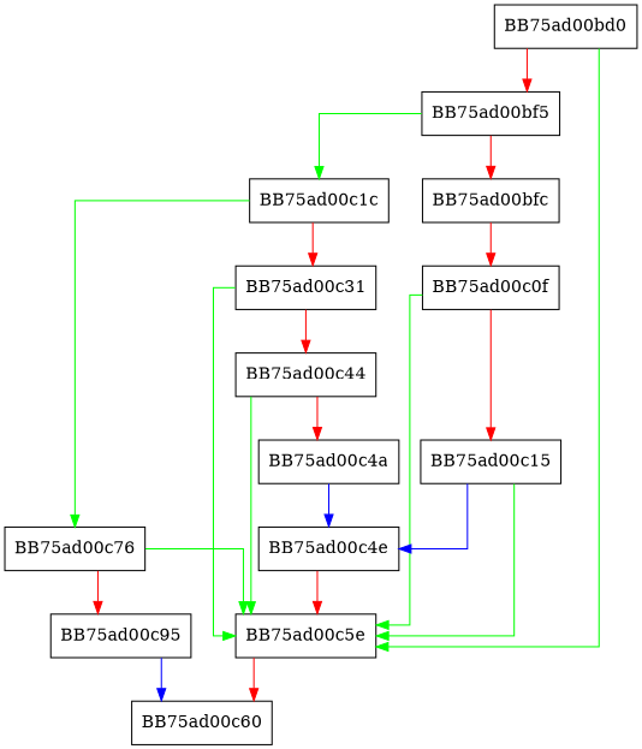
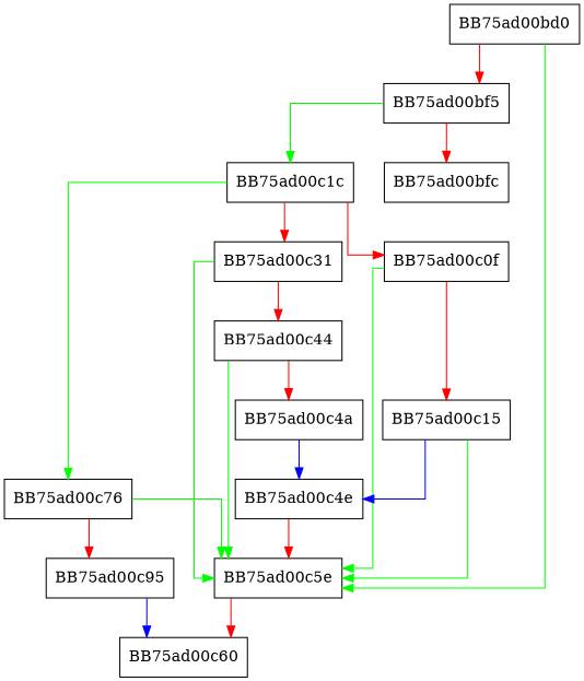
  digraph {
    splines=ortho
    node [shape=box]
    edge [color=red]
    BB75ad00bd0
    BB75ad00c5e
    BB75ad00bf5
    BB75ad00c60
    BB75ad00c1c
    BB75ad00bfc
    BB75ad00c76
    BB75ad00c31
    BB75ad00c0f
    BB75ad00c95
    BB75ad00c44
    BB75ad00c15
    BB75ad00c4e
    BB75ad00c4a
    BB75ad00bd0 -> BB75ad00c5e [color=green]
    BB75ad00bd0 -> BB75ad00bf5
    BB75ad00c5e -> BB75ad00c60
    BB75ad00bf5 -> BB75ad00c1c [color=green]
    BB75ad00bf5 -> BB75ad00bfc
    BB75ad00c1c -> BB75ad00c76 [color=green]
    BB75ad00c1c -> BB75ad00c31
-   BB75ad00bfc -> BB75ad00c0f
+   BB75ad00c1c -> BB75ad00c0f
    BB75ad00c76 -> BB75ad00c5e [color=green]
    BB75ad00c76 -> BB75ad00c95
    BB75ad00c31 -> BB75ad00c5e [color=green]
    BB75ad00c31 -> BB75ad00c44
    BB75ad00c0f -> BB75ad00c5e [color=green]
    BB75ad00c0f -> BB75ad00c15
    BB75ad00c95 -> BB75ad00c60 [color=blue]
    BB75ad00c44 -> BB75ad00c5e [color=green]
    BB75ad00c44 -> BB75ad00c4a
    BB75ad00c15 -> BB75ad00c5e [color=green]
    BB75ad00c15 -> BB75ad00c4e [color=blue]
    BB75ad00c4e -> BB75ad00c5e
    BB75ad00c4a -> BB75ad00c4e [color=blue]
  }
